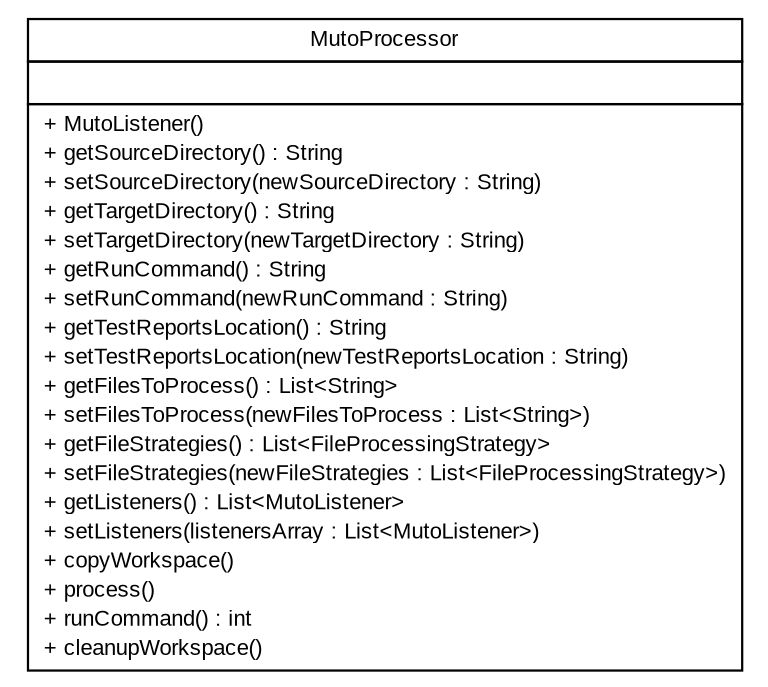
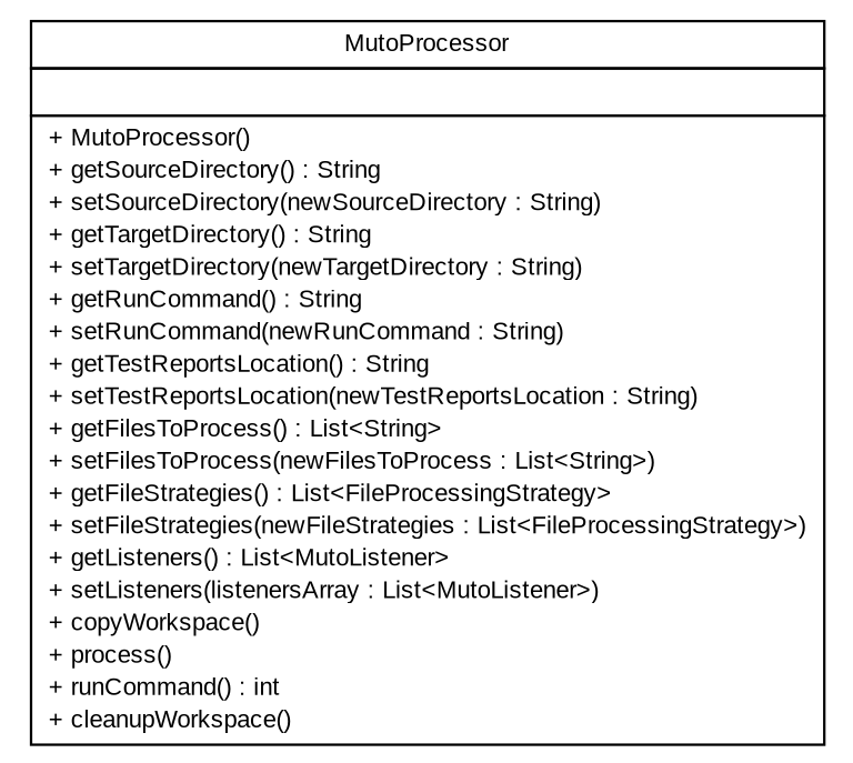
  digraph {
    nodesep=0.25
    ranksep=0.5
-   n1 [fontcolor=black fontname=arial fontsize=10.0 label=<<table title="com.github.mkolisnyk.muto.processor.MutoProcessor" border="0" cellborder="1" cellspacing="0" cellpadding="2" port="p" href="./MutoProcessor.html"> 		<tr><td><table border="0" cellspacing="0" cellpadding="1"> <tr><td align="center" balign="center"> MutoProcessor </td></tr> 		</table></td></tr> 		<tr><td><table border="0" cellspacing="0" cellpadding="1"> <tr><td align="left" balign="left">  </td></tr> 		</table></td></tr> 		<tr><td><table border="0" cellspacing="0" cellpadding="1"> <tr><td align="left" balign="left"> + MutoListener() </td></tr> <tr><td align="left" balign="left"> + getSourceDirectory() : String </td></tr> <tr><td align="left" balign="left"> + setSourceDirectory(newSourceDirectory : String) </td></tr> <tr><td align="left" balign="left"> + getTargetDirectory() : String </td></tr> <tr><td align="left" balign="left"> + setTargetDirectory(newTargetDirectory : String) </td></tr> <tr><td align="left" balign="left"> + getRunCommand() : String </td></tr> <tr><td align="left" balign="left"> + setRunCommand(newRunCommand : String) </td></tr> <tr><td align="left" balign="left"> + getTestReportsLocation() : String </td></tr> <tr><td align="left" balign="left"> + setTestReportsLocation(newTestReportsLocation : String) </td></tr> <tr><td align="left" balign="left"> + getFilesToProcess() : List&lt;String&gt; </td></tr> <tr><td align="left" balign="left"> + setFilesToProcess(newFilesToProcess : List&lt;String&gt;) </td></tr> <tr><td align="left" balign="left"> + getFileStrategies() : List&lt;FileProcessingStrategy&gt; </td></tr> <tr><td align="left" balign="left"> + setFileStrategies(newFileStrategies : List&lt;FileProcessingStrategy&gt;) </td></tr> <tr><td align="left" balign="left"> + getListeners() : List&lt;MutoListener&gt; </td></tr> <tr><td align="left" balign="left"> + setListeners(listenersArray : List&lt;MutoListener&gt;) </td></tr> <tr><td align="left" balign="left"> + copyWorkspace() </td></tr> <tr><td align="left" balign="left"> + process() </td></tr> <tr><td align="left" balign="left"> + runCommand() : int </td></tr> <tr><td align="left" balign="left"> + cleanupWorkspace() </td></tr> 		</table></td></tr> 		</table>> shape=plaintext]
+   n1 [fontcolor=black fontname=arial fontsize=10.0 label=<<table title="com.github.mkolisnyk.muto.processor.MutoProcessor" border="0" cellborder="1" cellspacing="0" cellpadding="2" port="p" href="./MutoProcessor.html"> 		<tr><td><table border="0" cellspacing="0" cellpadding="1"> <tr><td align="center" balign="center"> MutoProcessor </td></tr> 		</table></td></tr> 		<tr><td><table border="0" cellspacing="0" cellpadding="1"> <tr><td align="left" balign="left">  </td></tr> 		</table></td></tr> 		<tr><td><table border="0" cellspacing="0" cellpadding="1"> <tr><td align="left" balign="left"> + MutoProcessor() </td></tr> <tr><td align="left" balign="left"> + getSourceDirectory() : String </td></tr> <tr><td align="left" balign="left"> + setSourceDirectory(newSourceDirectory : String) </td></tr> <tr><td align="left" balign="left"> + getTargetDirectory() : String </td></tr> <tr><td align="left" balign="left"> + setTargetDirectory(newTargetDirectory : String) </td></tr> <tr><td align="left" balign="left"> + getRunCommand() : String </td></tr> <tr><td align="left" balign="left"> + setRunCommand(newRunCommand : String) </td></tr> <tr><td align="left" balign="left"> + getTestReportsLocation() : String </td></tr> <tr><td align="left" balign="left"> + setTestReportsLocation(newTestReportsLocation : String) </td></tr> <tr><td align="left" balign="left"> + getFilesToProcess() : List&lt;String&gt; </td></tr> <tr><td align="left" balign="left"> + setFilesToProcess(newFilesToProcess : List&lt;String&gt;) </td></tr> <tr><td align="left" balign="left"> + getFileStrategies() : List&lt;FileProcessingStrategy&gt; </td></tr> <tr><td align="left" balign="left"> + setFileStrategies(newFileStrategies : List&lt;FileProcessingStrategy&gt;) </td></tr> <tr><td align="left" balign="left"> + getListeners() : List&lt;MutoListener&gt; </td></tr> <tr><td align="left" balign="left"> + setListeners(listenersArray : List&lt;MutoListener&gt;) </td></tr> <tr><td align="left" balign="left"> + copyWorkspace() </td></tr> <tr><td align="left" balign="left"> + process() </td></tr> <tr><td align="left" balign="left"> + runCommand() : int </td></tr> <tr><td align="left" balign="left"> + cleanupWorkspace() </td></tr> 		</table></td></tr> 		</table>> shape=plaintext]
  }
